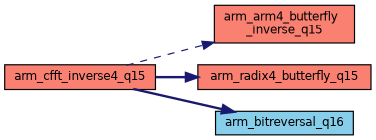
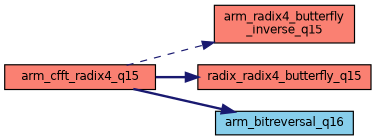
  digraph {
    rankdir=LR
    node [color=black fillcolor=salmon fontname=Helvetica fontsize=10 shape=record style=filled]
    edge [color=midnightblue fontname=Helvetica fontsize=10 labelfontname=Helvetica labelfontsize=10 style=bold]
-   n1 [fontcolor=black height=0.2 label=arm_cfft_inverse4_q15 width=0.4]
-   n2 [height=0.2 label="arm_arm4_butterfly\l_inverse_q15" width=0.4]
-   n3 [height=0.2 label=arm_radix4_butterfly_q15 width=0.4]
+   n1 [fontcolor=black height=0.2 label=arm_cfft_radix4_q15 width=0.4]
+   n2 [height=0.2 label="arm_radix4_butterfly\l_inverse_q15" width=0.4]
+   n3 [height=0.2 label=radix_radix4_butterfly_q15 width=0.4]
    n4 [fillcolor=skyblue height=0.2 label=arm_bitreversal_q16 width=0.4]
    n1 -> n2 [style=dashed]
    n1 -> n3
    n1 -> n4
  }
